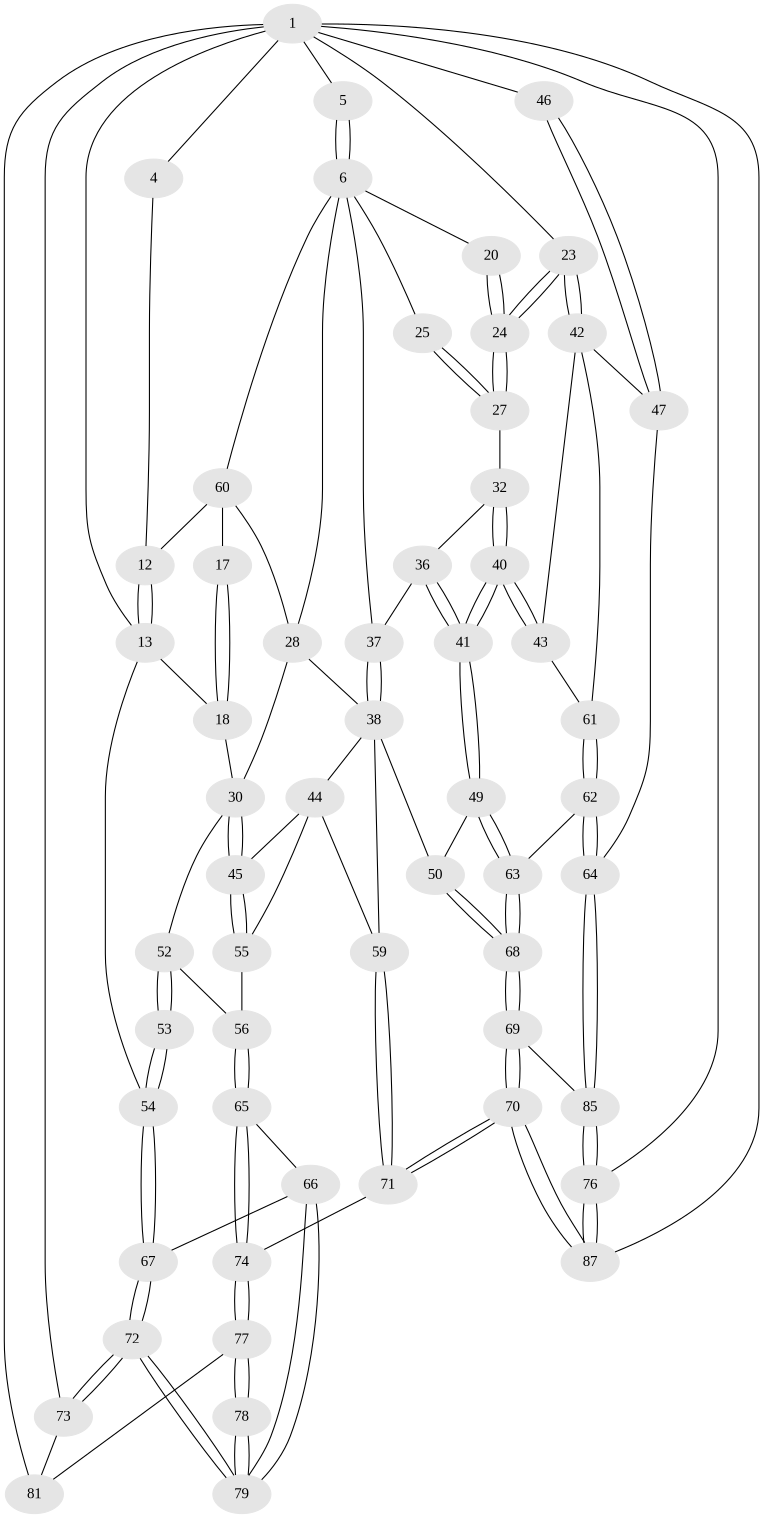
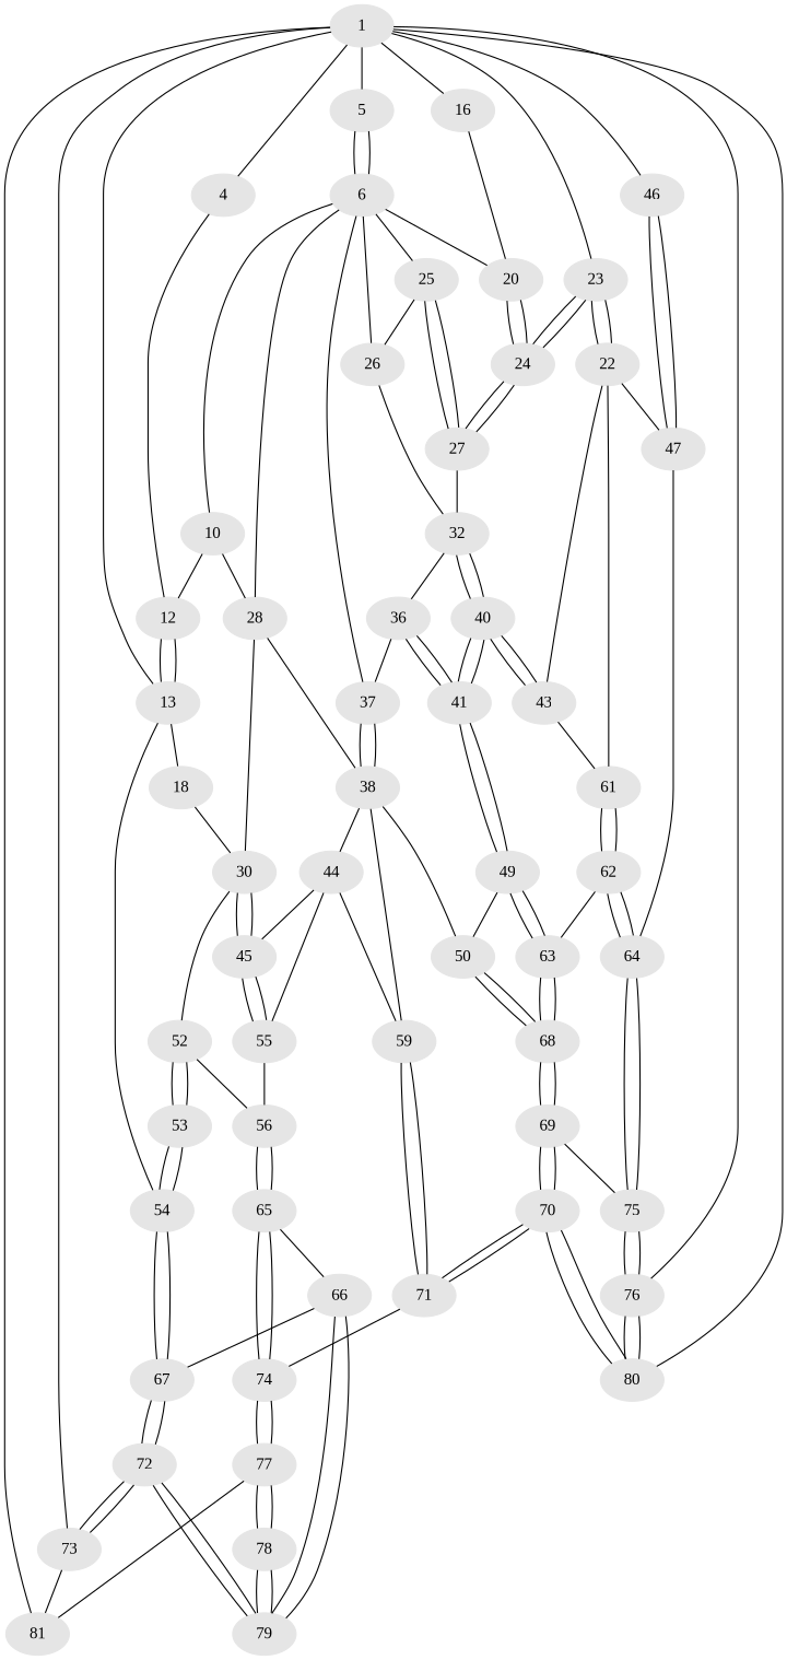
  graph {
    fontname="Liberation Serif"
    node [color=gray90 fontname="Liberation Serif" style=filled]
    edge [fontname="Liberation Serif"]
    1 [super="+2"]
    4
    5
    13 [super="+19"]
+   16
    23
    46
    73
    76
-   80 [label=87]
+   80
    81 [super="+82+83"]
    12
    6 [super="+21+7"]
    18
    54
    20
    24
-   42 [super="+48"]
+   42 [super="+48" label=22]
    47
-   10 [super="+11+22" label=60]
+   10 [super="+11+22"]
    25
+   26 [super="+34"]
    28 [super="+29"]
    37
-   17
    27
    32 [super="+33"]
    30 [super="+31"]
    38 [super="+39+51"]
    67
    45
    52 [super="+57"]
    43
    61
    36
    40
    44 [super="+60"]
    50
    59
    55
    53
    56
    41
    49
    68
    71
    63
    64
    62
-   75 [label=85]
+   75
    69
    65
    72
    66
    74
    79
    77
    70
    78
    1 -- 4
    1 -- 5
    1 -- 13
+   1 -- 16
    1 -- 23
    1 -- 46 [weight=2]
    1 -- 73 [weight=2]
    1 -- 76
    1 -- 80
    1 -- 81 [weight=2]
    4 -- 12
    5 -- 6
    5 -- 6
    13 -- 18
    13 -- 54
+   16 -- 20
    23 -- 24
    23 -- 24
    23 -- 42
    23 -- 42
    46 -- 47
    46 -- 47
    73 -- 81
    76 -- 80
    76 -- 80
    12 -- 13
    12 -- 13
    6 -- 20
    6 -- 10
    6 -- 25
+   6 -- 26 [weight=2]
    6 -- 28
    6 -- 37
    18 -- 30
    54 -- 67
    54 -- 67
    20 -- 24
    20 -- 24
    24 -- 27
    24 -- 27
    42 -- 47
    42 -- 43
    42 -- 61
    47 -- 64
    10 -- 12
    10 -- 28
-   10 -- 17 [weight=2]
+   25 -- 26
    25 -- 27
    25 -- 27
+   26 -- 32
    28 -- 30
    28 -- 38
    37 -- 38
    37 -- 38
-   17 -- 18
-   17 -- 18
    27 -- 32
    32 -- 36
    32 -- 40
    32 -- 40
    30 -- 45
    30 -- 45
    30 -- 52
    38 -- 44
    38 -- 50
    38 -- 59
    67 -- 72
    67 -- 72
    45 -- 55
    45 -- 55
    52 -- 53 [weight=2]
    52 -- 53
    52 -- 56
    43 -- 61
    61 -- 62
    61 -- 62
    36 -- 37
    36 -- 41
    36 -- 41
    40 -- 43
    40 -- 43
    40 -- 41
    40 -- 41
    44 -- 45
    44 -- 59
    44 -- 55
    50 -- 68
    50 -- 68
    59 -- 71
    59 -- 71
    55 -- 56
    53 -- 54
    53 -- 54
    56 -- 65
    56 -- 65
    41 -- 49
    41 -- 49
    49 -- 50
    49 -- 63
    49 -- 63
    68 -- 69
    68 -- 69
    71 -- 74
    63 -- 68
    63 -- 68
    64 -- 75
    64 -- 75
    62 -- 63
    62 -- 64
    62 -- 64
    75 -- 76
    75 -- 76
    69 -- 75
    69 -- 70
    69 -- 70
    65 -- 66
    65 -- 74
    65 -- 74
    72 -- 73
    72 -- 73
    72 -- 79
    72 -- 79
    66 -- 67
    66 -- 79
    66 -- 79
    74 -- 77
    74 -- 77
    77 -- 81
    77 -- 78
    77 -- 78
    70 -- 80
    70 -- 80
    70 -- 71
    70 -- 71
    78 -- 79
    78 -- 79
  }
